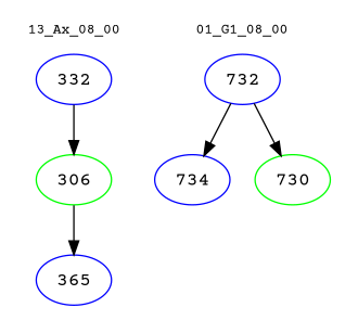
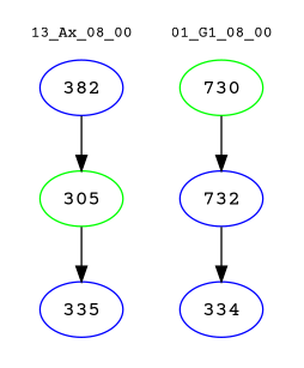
  digraph {
    fontname="Courier Prime"
    node [color=blue fontname="Courier Prime"]
    edge [color=black fontname="Courier Prime"]
-   n1 [label=332]
-   n2 [color=green label=306]
-   n3 [label=365]
+   n1 [label=382]
+   n2 [color=green label=305]
+   n3 [label=335]
    n4 [label=732]
-   n5 [label=734]
+   n5 [label=334]
    n6 [color=green label=730]
    subgraph cluster_1 {
      color=white
      fontsize=10
      label="13_Ax_08_00"
      n1
      n2
      n3
    }
    subgraph cluster_2 {
      color=white
      fontsize=10
      label="01_G1_08_00"
      n4
      n5
      n6
    }
    n1 -> n2
    n2 -> n3
    n4 -> n5
-   n4 -> n6
+   n6 -> n4
  }
